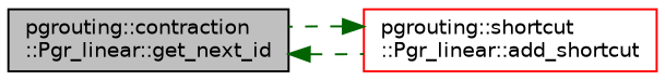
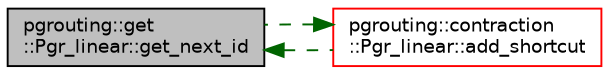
  digraph {
    rankdir=LR
    node [fontname=Helvetica fontsize=10 shape=record style=filled]
    edge [color=darkgreen dir=back fontname=Helvetica fontsize=10 labelfontname=Helvetica labelfontsize=10 style=dashed]
-   n1 [color=black fillcolor=grey75 fontcolor=black height=0.2 label="pgrouting::contraction\l::Pgr_linear::get_next_id" width=0.4]
-   n2 [color=red fillcolor=white height=0.2 label="pgrouting::shortcut\l::Pgr_linear::add_shortcut" width=0.4]
+   n1 [color=black fillcolor=grey75 fontcolor=black height=0.2 label="pgrouting::get\l::Pgr_linear::get_next_id" width=0.4]
+   n2 [color=red fillcolor=white height=0.2 label="pgrouting::contraction\l::Pgr_linear::add_shortcut" width=0.4]
    n1 -> n2
    n2 -> n1
  }
